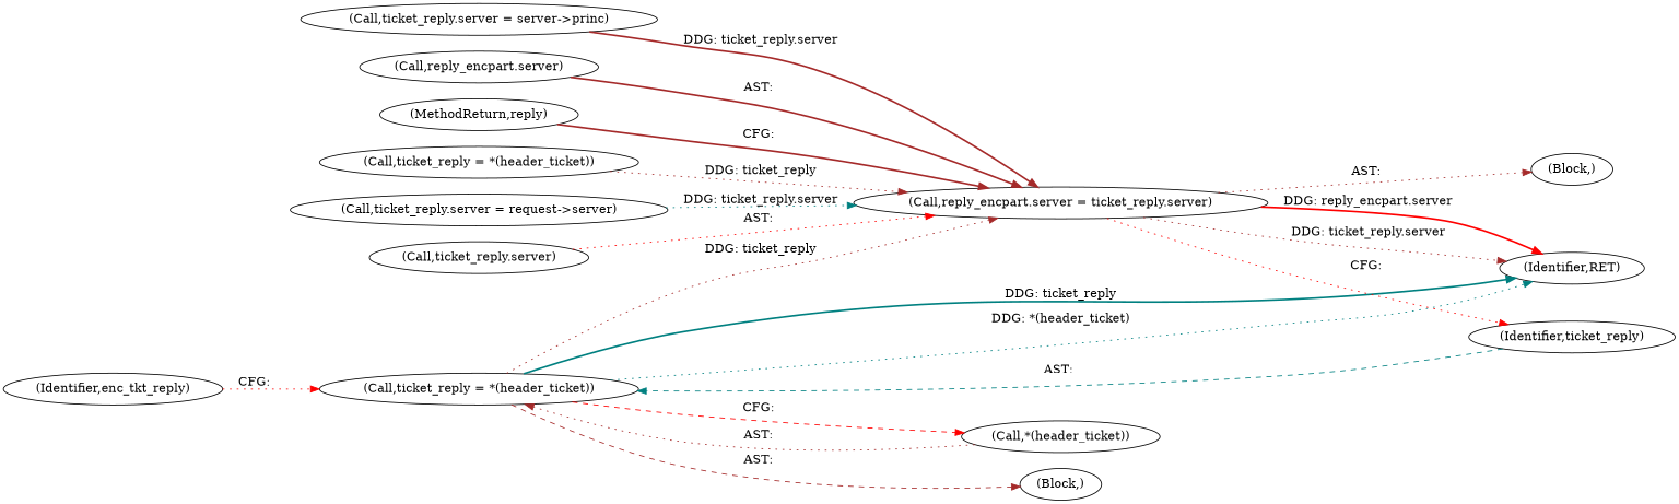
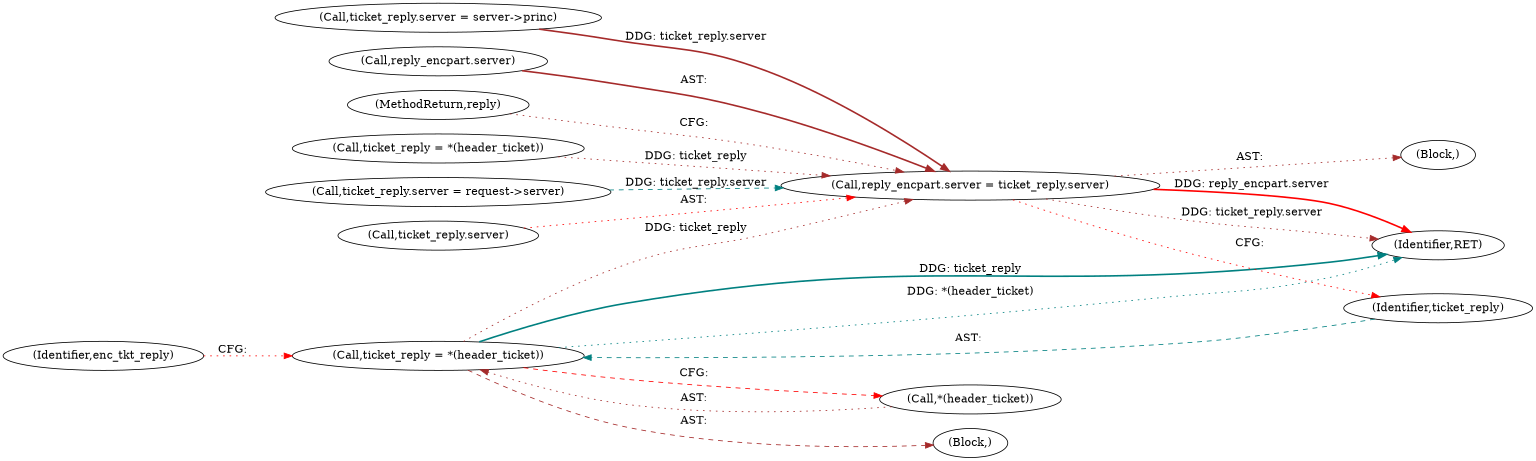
  digraph {
    rankdir=LR
    edge [color=brown style=dotted]
    n1 [label="(Call,ticket_reply = *(header_ticket))"]
    n2 [label="(Call,reply_encpart.server = ticket_reply.server)"]
    n3 [label="(Identifier,RET)"]
    n4 [label="(Block,)"]
    n5 [label="(Call,*(header_ticket))"]
    n6 [label="(Block,)"]
    n7 [label="(Identifier,ticket_reply)"]
    n8 [label="(Call,ticket_reply.server)"]
    n9 [label="(Call,ticket_reply.server = server->princ)"]
    n10 [label="(Call,reply_encpart.server)"]
    n11 [label="(MethodReturn,reply)"]
    n12 [label="(Call,ticket_reply = *(header_ticket))"]
    n13 [label="(Call,ticket_reply.server = request->server)"]
    n14 [label="(Identifier,enc_tkt_reply)"]
    n1 -> n2 [label="DDG: ticket_reply"]
    n1 -> n3 [color=teal label="DDG: ticket_reply" style=bold]
    n1 -> n3 [color=teal label="DDG: *(header_ticket)"]
    n1 -> n4 [label="AST: " style=dashed]
    n1 -> n5 [color=red label="CFG: " style=dashed]
    n2 -> n3 [color=red label="DDG: reply_encpart.server" style=bold]
    n2 -> n3 [label="DDG: ticket_reply.server"]
    n2 -> n6 [label="AST: "]
    n2 -> n7 [color=red label="CFG: "]
    n5 -> n1 [label="AST: "]
    n7 -> n1 [color=teal label="AST: " style=dashed]
    n8 -> n2 [color=red label="AST: "]
    n9 -> n2 [label="DDG: ticket_reply.server" style=bold]
    n10 -> n2 [label="AST: " style=bold]
-   n11 -> n2 [label="CFG: " style=bold]
+   n11 -> n2 [label="CFG: "]
    n12 -> n2 [label="DDG: ticket_reply"]
-   n13 -> n2 [color=teal label="DDG: ticket_reply.server"]
+   n13 -> n2 [color=teal label="DDG: ticket_reply.server" style=dashed]
    n14 -> n1 [color=red label="CFG: "]
  }
